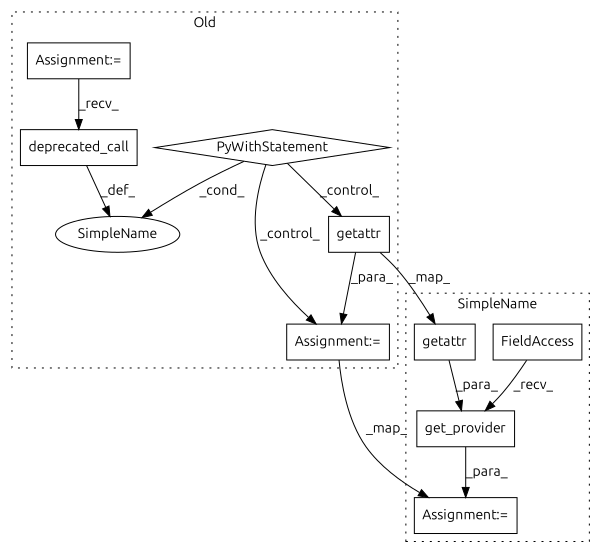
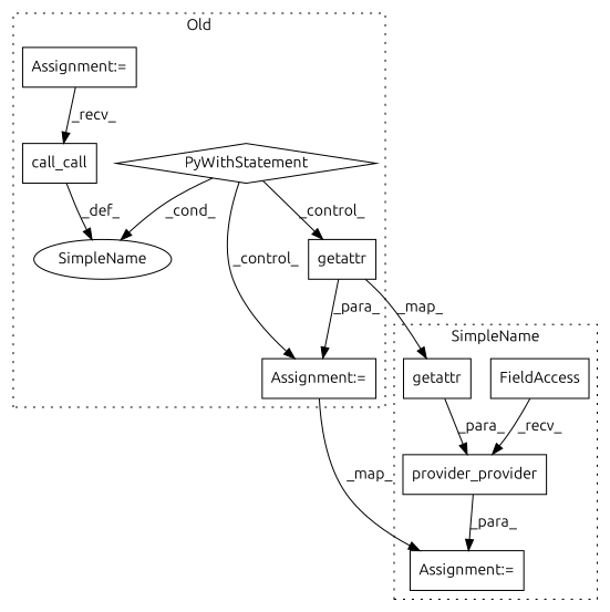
  digraph {
    fontname=Ubuntu
    node [a=32 fontname=Ubuntu l="8,1" shape=box]
    edge [fontname=Ubuntu]
-   n1 [l=17 label=deprecated_call s=3207]
+   n1 [l=17 label=call_call s=3207]
    n2 [label=getattr s="3236,3251"]
    n3 [a=42 label=SimpleName shape=ellipse l=""]
    n4 [a=104 l="10,2" label=PyWithStatement s="3190,3224" shape=diamond]
    n5 [a=7 l=6 label="Assignment:=" s=3178]
    n6 [a=7 l=1 label="Assignment:=" s=3235]
-   n7 [l="13,1" label=get_provider s="2932,2961"]
+   n7 [l="13,1" label=provider_provider s="2932,2961"]
    n8 [a=22 l=5 label=FieldAccess s=2911]
    n9 [label=getattr s="2945,2960"]
    n10 [a=7 l=1 label="Assignment:=" s=2910]
    subgraph cluster_1 {
      label=Old
      style=dotted
      n1
      n2
      n3
      n4
      n5
      n6
    }
    subgraph cluster_2 {
      label=SimpleName
      style=dotted
      n7
      n8
      n9
      n10
    }
    n1 -> n3 [label=_def_]
    n2 -> n6 [label=_para_]
    n2 -> n9 [label=_map_]
    n4 -> n2 [label=_control_]
    n4 -> n3 [label=_cond_]
    n4 -> n6 [label=_control_]
    n5 -> n1 [label=_recv_]
    n6 -> n10 [label=_map_]
    n7 -> n10 [label=_para_]
    n8 -> n7 [label=_recv_]
    n9 -> n7 [label=_para_]
  }
